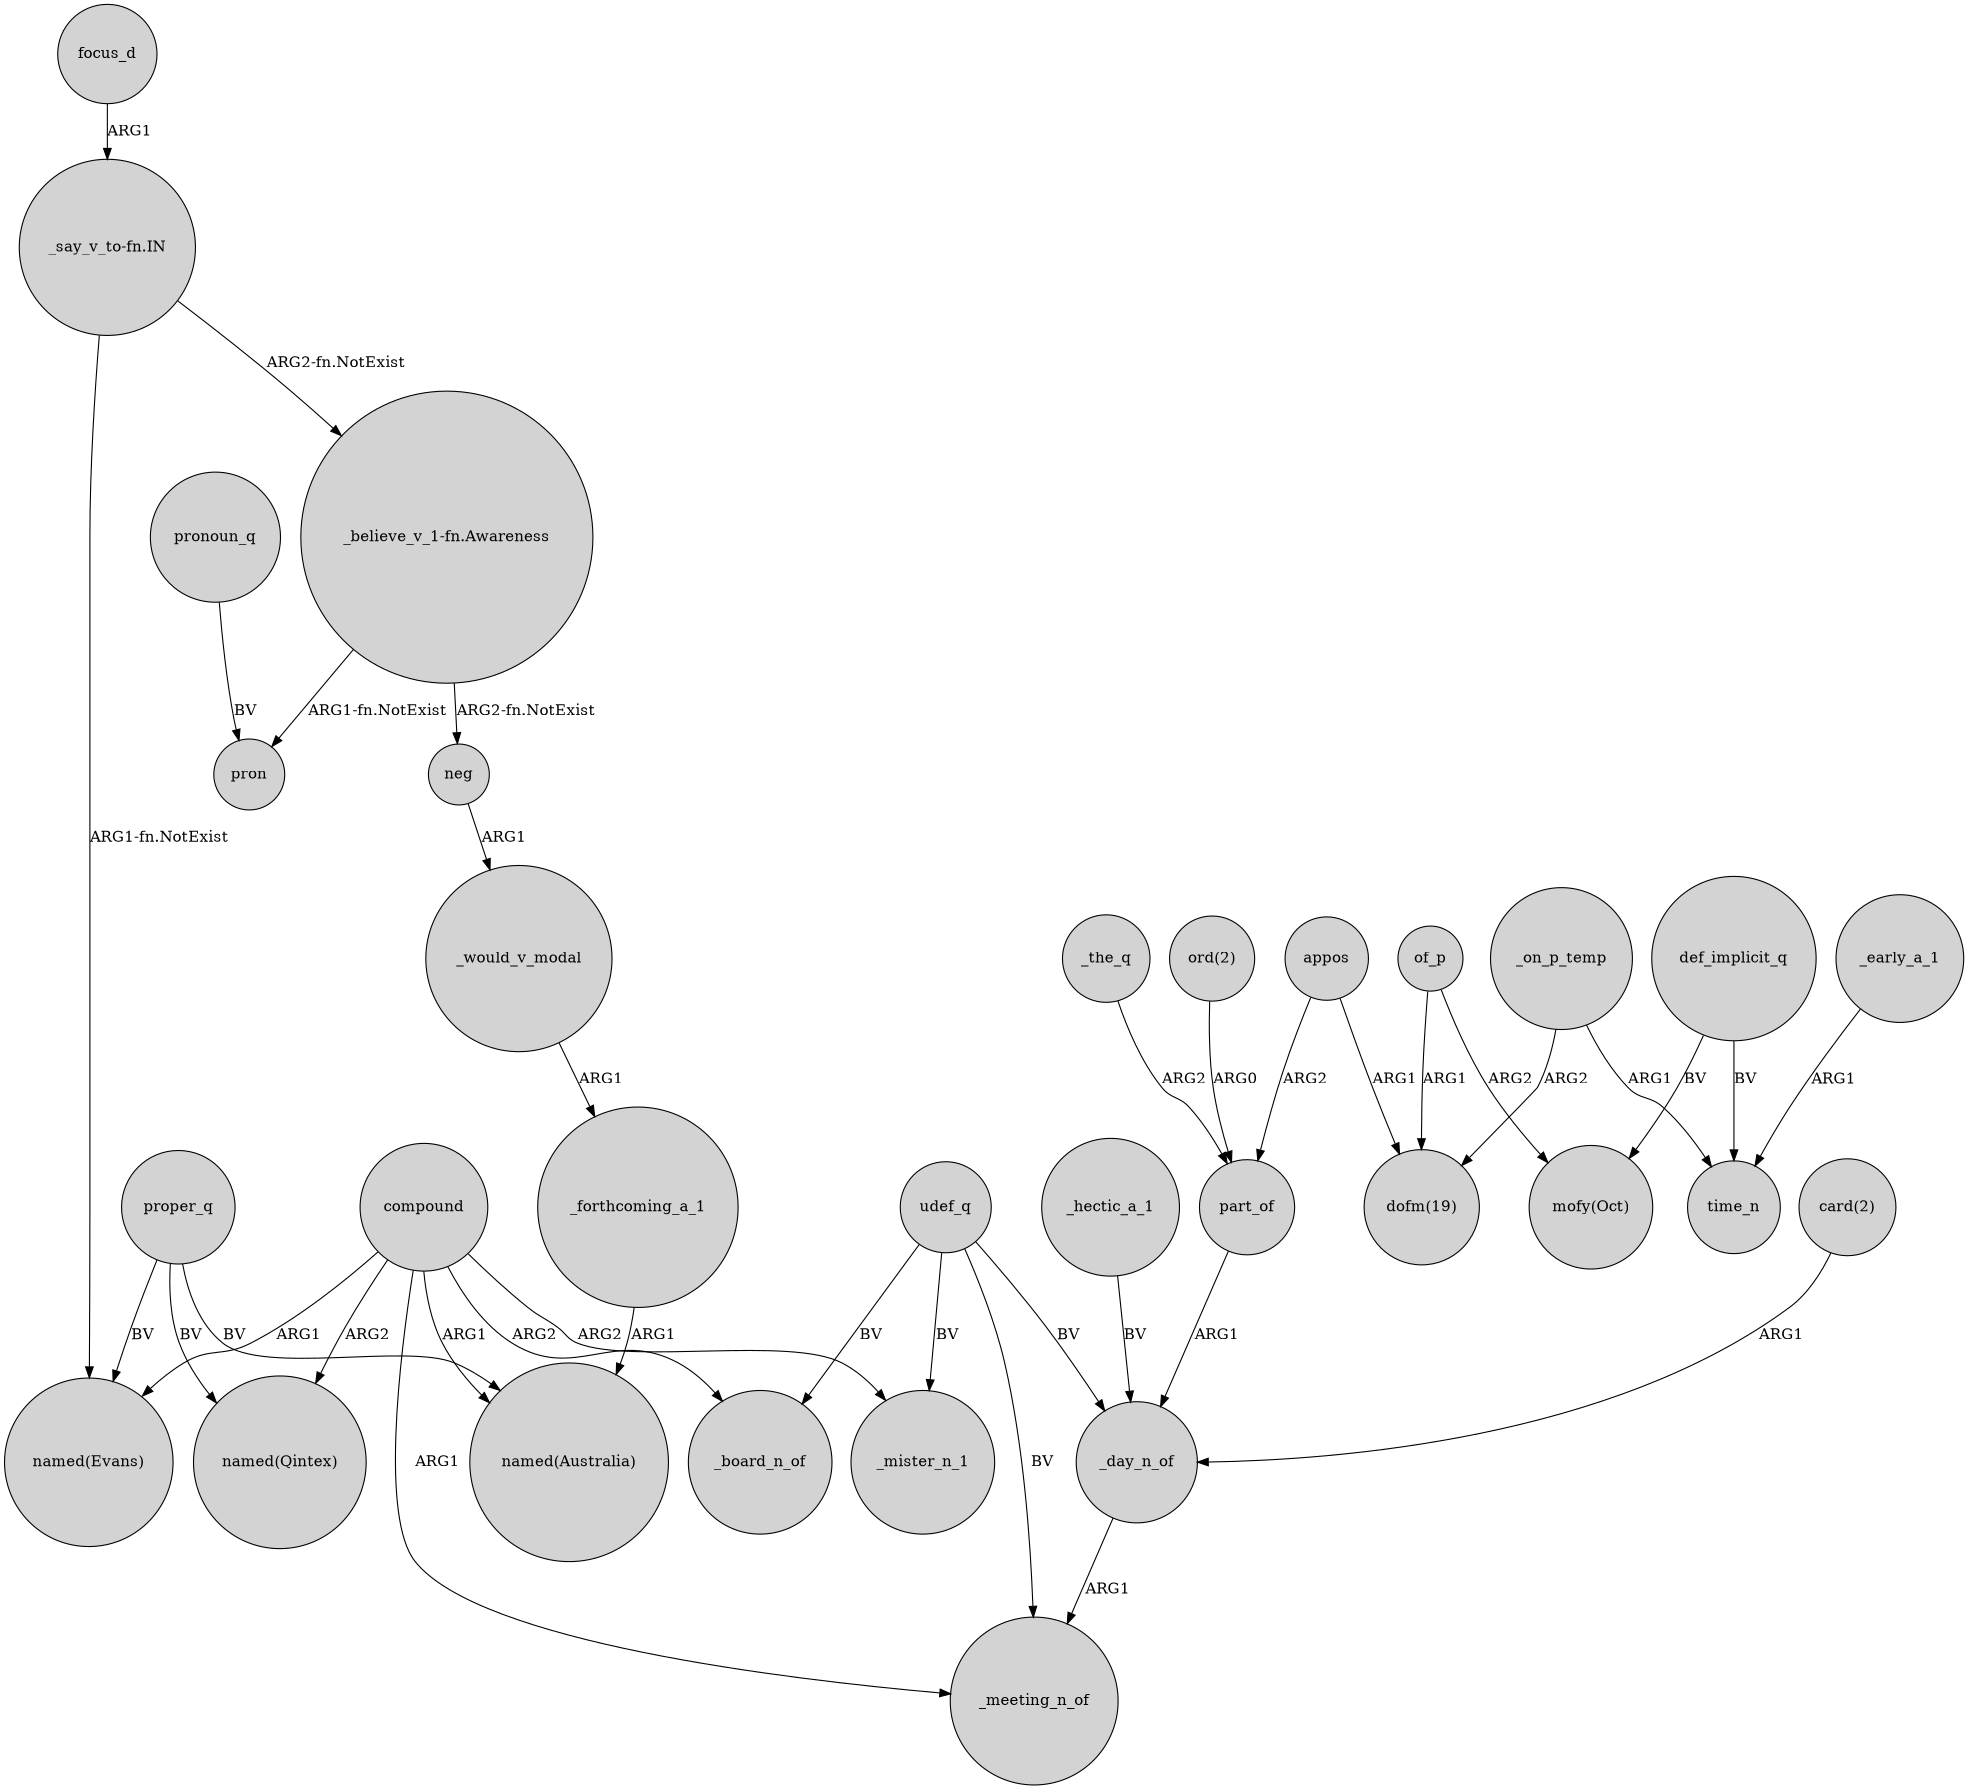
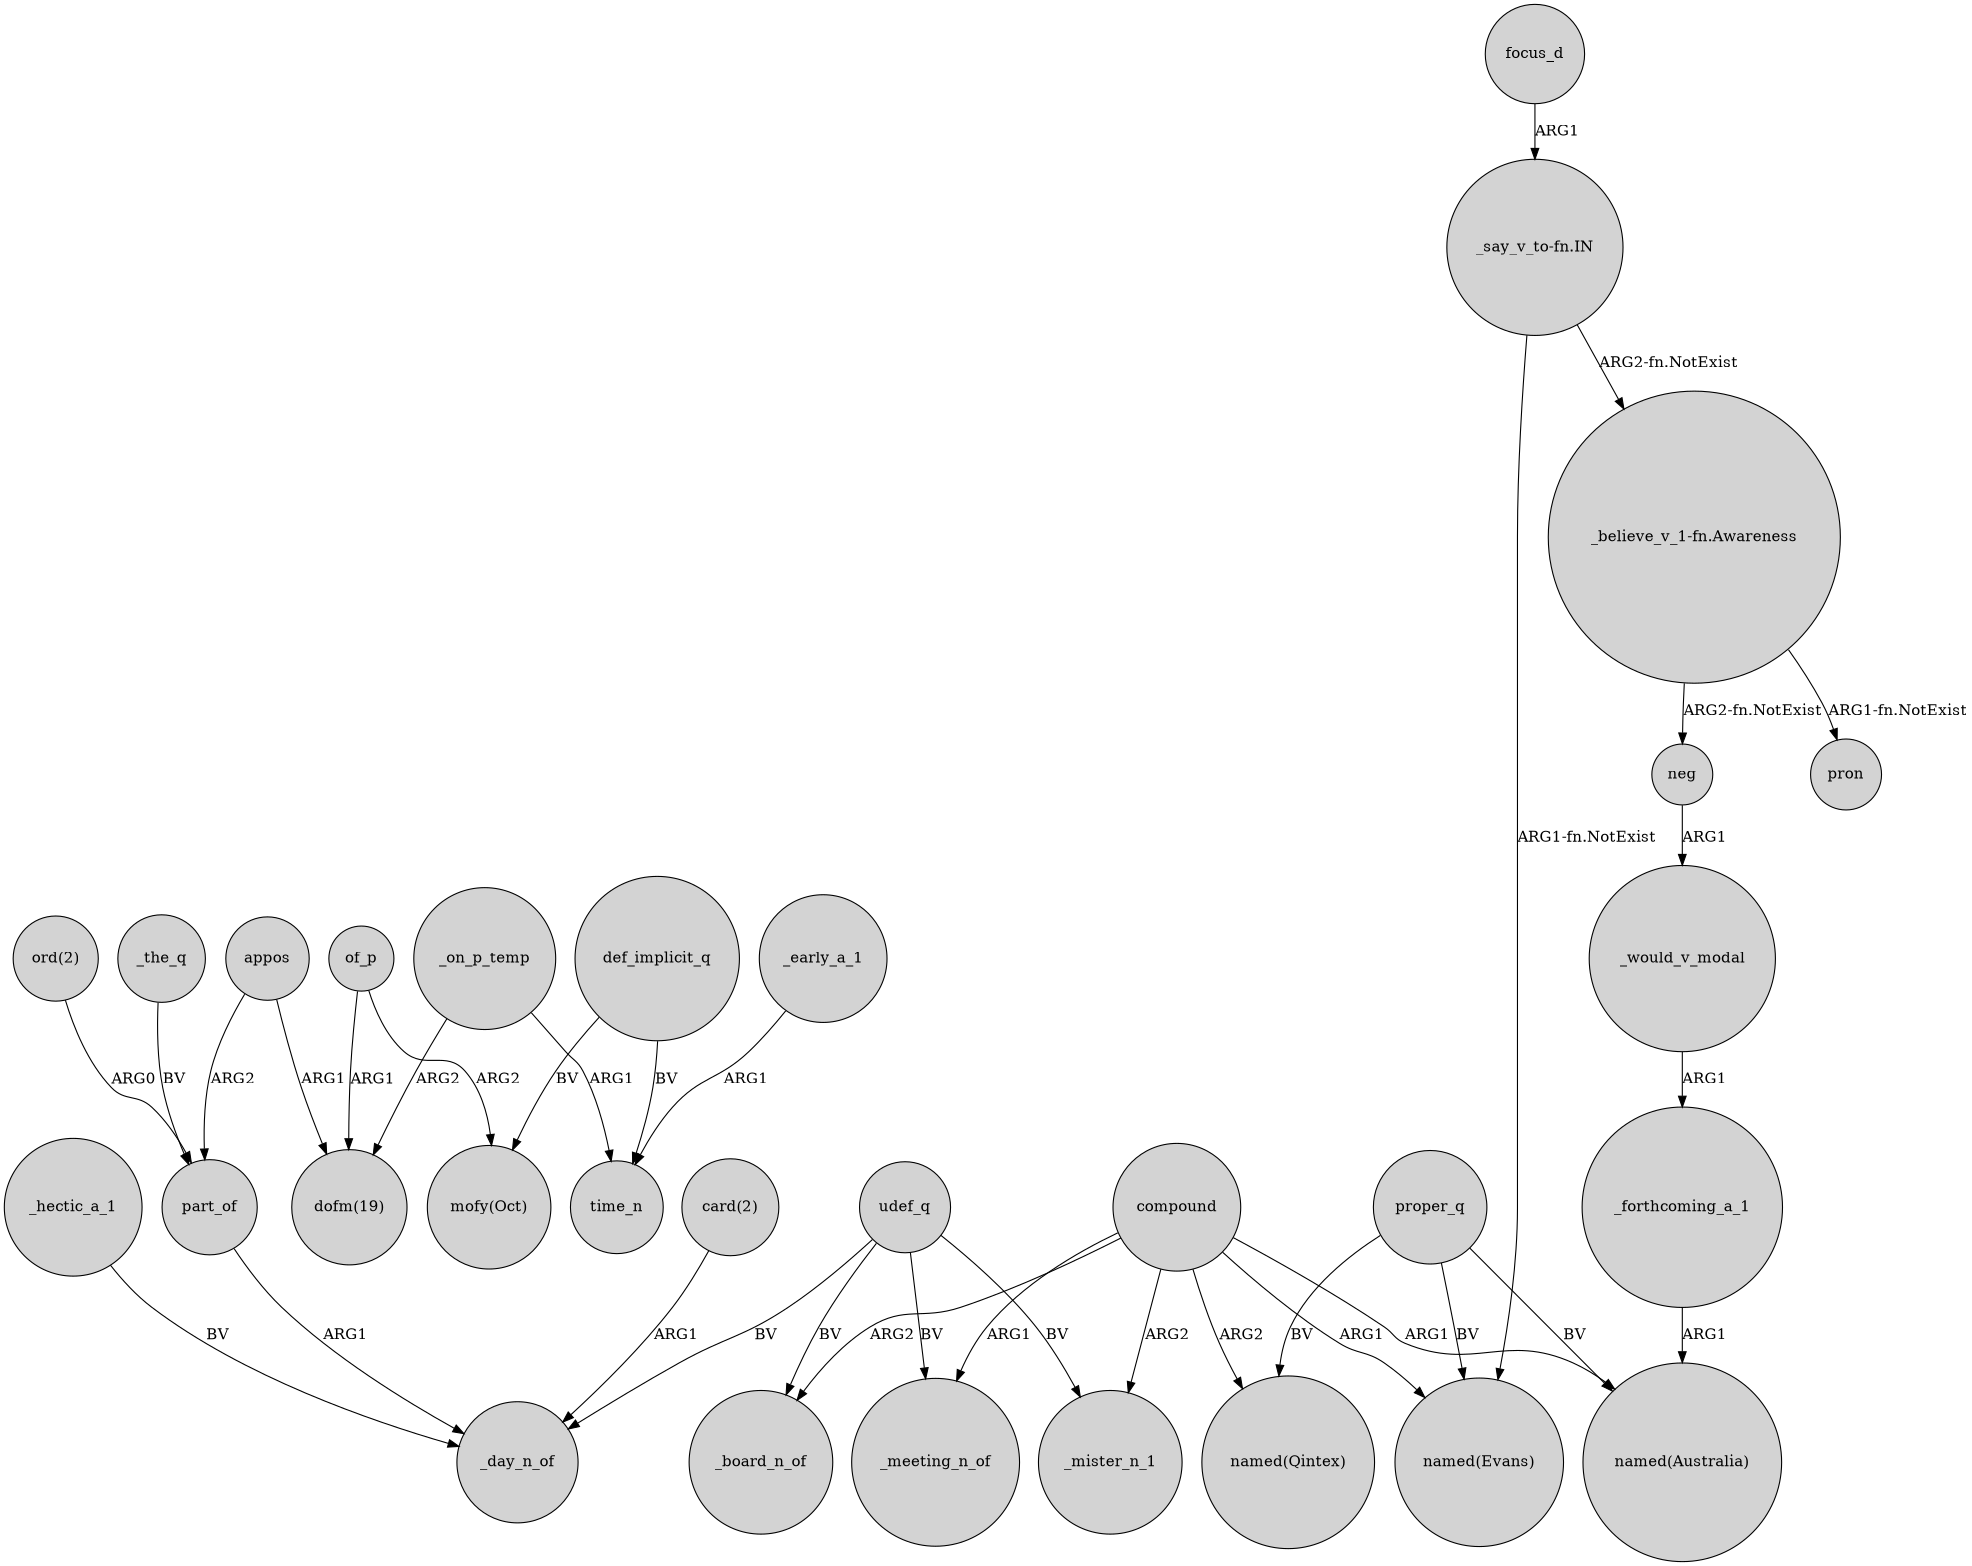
  digraph {
    node [shape=circle style=filled]
    "card(2)"
    _day_n_of
    _meeting_n_of
    focus_d
    "_say_v_to-fn.IN"
    "named(Evans)"
    "_believe_v_1-fn.Awareness"
    proper_q
    "named(Qintex)"
    "named(Australia)"
    neg
    _would_v_modal
    _forthcoming_a_1
    _hectic_a_1
    _on_p_temp
    time_n
    "dofm(19)"
    def_implicit_q
    "mofy(Oct)"
    part_of
    appos
    compound
    _mister_n_1
    _board_n_of
    udef_q
    pron
    of_p
-   pronoun_q
    "ord(2)"
    _the_q
    _early_a_1
    "card(2)" -> _day_n_of [label=ARG1]
-   _day_n_of -> _meeting_n_of [label=ARG1]
    focus_d -> "_say_v_to-fn.IN" [label=ARG1]
    "_say_v_to-fn.IN" -> "named(Evans)" [label="ARG1-fn.NotExist"]
    "_say_v_to-fn.IN" -> "_believe_v_1-fn.Awareness" [label="ARG2-fn.NotExist"]
    "_believe_v_1-fn.Awareness" -> neg [label="ARG2-fn.NotExist"]
    "_believe_v_1-fn.Awareness" -> pron [label="ARG1-fn.NotExist"]
    proper_q -> "named(Evans)" [label=BV]
    proper_q -> "named(Qintex)" [label=BV]
    proper_q -> "named(Australia)" [label=BV]
    neg -> _would_v_modal [label=ARG1]
    _would_v_modal -> _forthcoming_a_1 [label=ARG1]
    _forthcoming_a_1 -> "named(Australia)" [label=ARG1]
    _hectic_a_1 -> _day_n_of [label=BV]
    _on_p_temp -> time_n [label=ARG1]
    _on_p_temp -> "dofm(19)" [label=ARG2]
    def_implicit_q -> time_n [label=BV]
    def_implicit_q -> "mofy(Oct)" [label=BV]
    part_of -> _day_n_of [label=ARG1]
    appos -> "dofm(19)" [label=ARG1]
    appos -> part_of [label=ARG2]
    compound -> _meeting_n_of [label=ARG1]
    compound -> "named(Evans)" [label=ARG1]
    compound -> "named(Qintex)" [label=ARG2]
    compound -> "named(Australia)" [label=ARG1]
    compound -> _mister_n_1 [label=ARG2]
    compound -> _board_n_of [label=ARG2]
    udef_q -> _day_n_of [label=BV]
    udef_q -> _meeting_n_of [label=BV]
    udef_q -> _mister_n_1 [label=BV]
    udef_q -> _board_n_of [label=BV]
    of_p -> "dofm(19)" [label=ARG1]
    of_p -> "mofy(Oct)" [label=ARG2]
-   pronoun_q -> pron [label=BV]
    "ord(2)" -> part_of [label=ARG0]
-   _the_q -> part_of [label=ARG2]
+   _the_q -> part_of [label=BV]
    _early_a_1 -> time_n [label=ARG1]
  }
